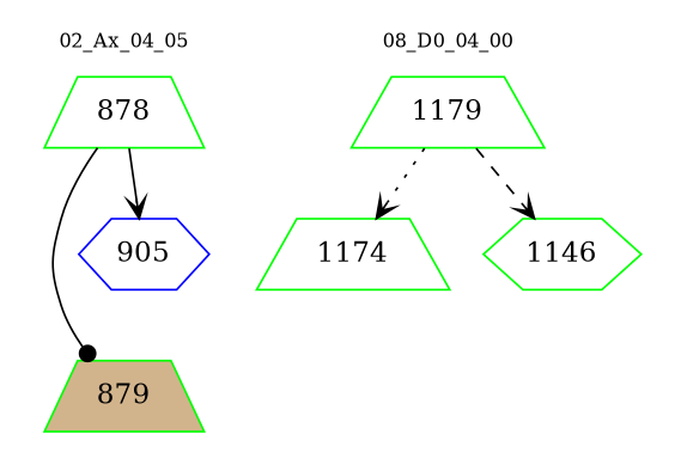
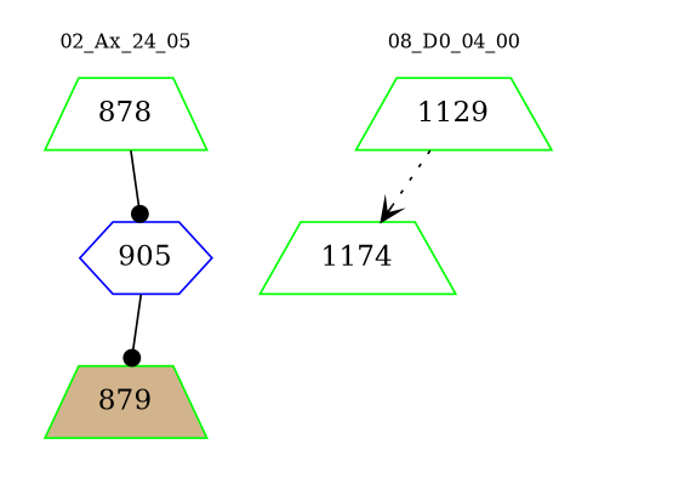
  digraph {
    node [color=green fillcolor=white shape=trapezium style=filled]
    edge [arrowhead=dot color=black style=solid]
    n1 [label=878]
    n2 [fillcolor=tan label=879]
    n3 [color=blue label=905 shape=hexagon]
-   n4 [label=1179]
+   n4 [label=1129]
    n5 [label=1174]
-   n6 [label=1146 shape=hexagon]
    subgraph cluster_1 {
      color=white
      fontsize=10
-     label="02_Ax_04_05"
+     label="02_Ax_24_05"
      n1
      n2
      n3
    }
    subgraph cluster_2 {
      color=white
      fontsize=10
      label="08_D0_04_00"
      n4
      n5
-     n6
    }
-   n1 -> n2
-   n1 -> n3 [arrowhead=vee]
+   n3 -> n2
+   n1 -> n3
    n4 -> n5 [arrowhead=vee style=dotted]
-   n4 -> n6 [arrowhead=vee style=dashed]
  }
